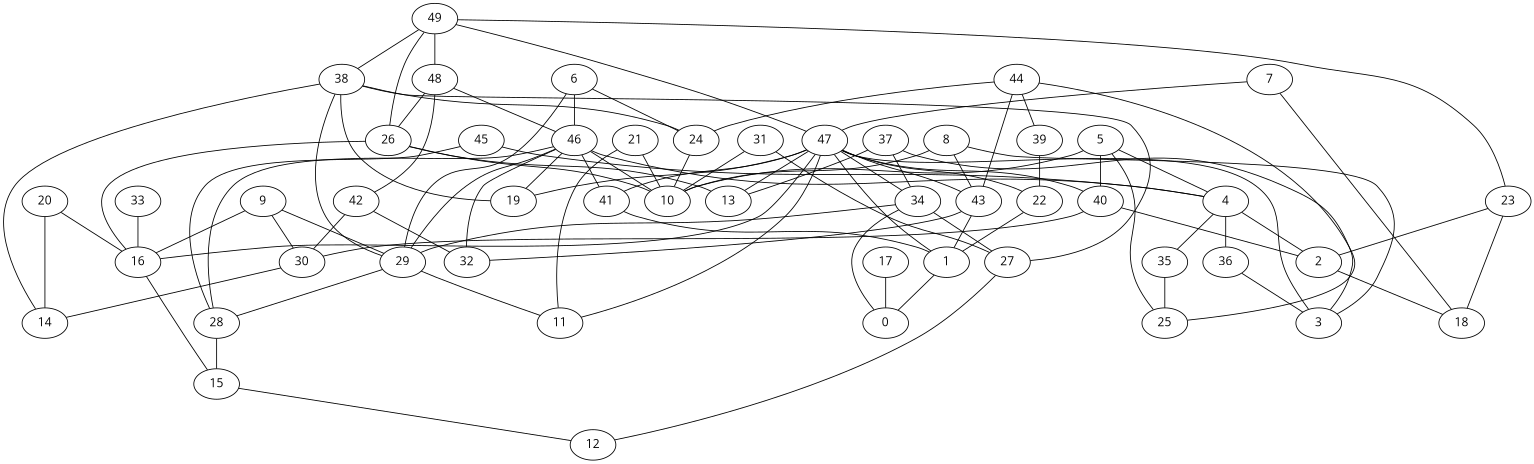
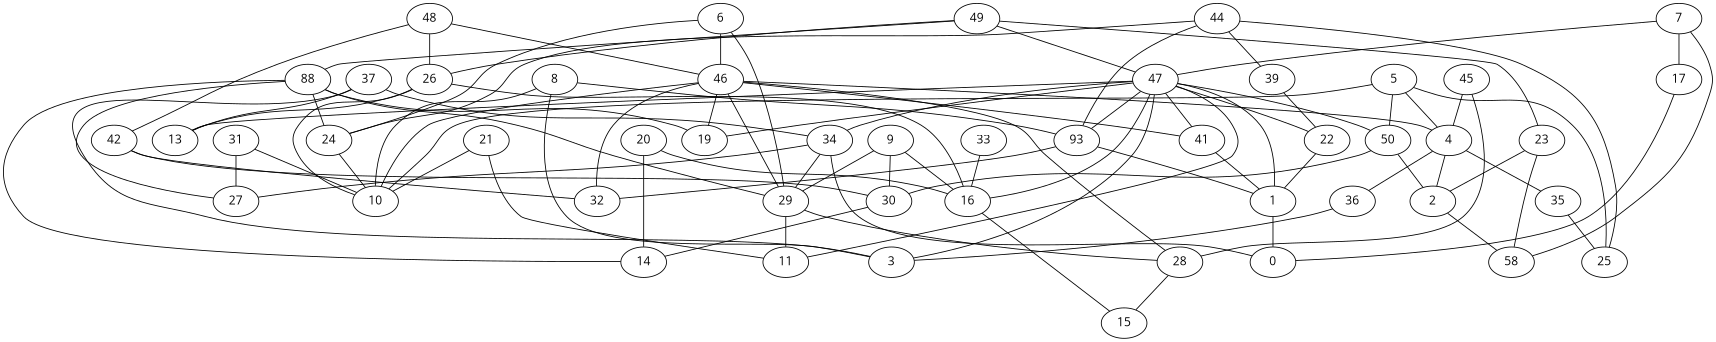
  digraph {
    fontname="Open Sans"
    node [fontname="Open Sans"]
    edge [color=black dir=none fontname="Open Sans"]
    48
    26
    46
    42
    16
    10
    13
    29
    19
    32
    4
    28
    41
    30
    15
-   12
    9
    11
    14
    31
    27
    35
    25
    24
    23
    2
-   18
+   18 [label=58]
    21
    8
    3
-   43
+   43 [label=93]
    1
-   38
+   38 [label=88]
    20
    37
    34
    0
    22
    36
    39
    49
    47
    33
-   40
+   40 [label=50]
    7
    17
    44
    6
    45
    5
    subgraph sub_1 {
      48
      26
      46
      42
      16
      10
      13
      29
      19
      32
      4
      28
      41
      30
      15
-     12
      9
      11
      14
      31
      27
      35
      25
      24
      23
      2
      18
      21
      8
      3
      43
      1
      38
      20
      37
      34
      0
      22
      36
      39
      49
      47
      33
      40
      7
      17
      44
      6
      45
      5
    }
    48 -> 26
    48 -> 46
    48 -> 42
    26 -> 16
    26 -> 10
    26 -> 13
    46 -> 10
    46 -> 29
    46 -> 19
    46 -> 32
    46 -> 4
    46 -> 28
    46 -> 41
    42 -> 32
    42 -> 30
    16 -> 15
    29 -> 28
    29 -> 11
    4 -> 35
    4 -> 2
    4 -> 36
    28 -> 15
    41 -> 1
    30 -> 14
-   15 -> 12
    9 -> 16
    9 -> 29
    9 -> 30
    31 -> 10
    31 -> 27
-   27 -> 12
    35 -> 25
    24 -> 10
    23 -> 2
    23 -> 18
    2 -> 18
    21 -> 10
    21 -> 11
    8 -> 10
    8 -> 3
    8 -> 43
    43 -> 32
    43 -> 1
    1 -> 0
    38 -> 29
    38 -> 19
    38 -> 14
    38 -> 27
    38 -> 24
    20 -> 16
    20 -> 14
    37 -> 13
    37 -> 3
    37 -> 34
    34 -> 29
    34 -> 27
    34 -> 0
    22 -> 1
    36 -> 3
    39 -> 22
-   49 -> 48
    49 -> 26
    49 -> 23
    49 -> 38
    49 -> 47
    47 -> 16
    47 -> 13
    47 -> 19
    47 -> 41
    47 -> 11
    47 -> 3
    47 -> 43
    47 -> 1
    47 -> 34
    47 -> 22
    47 -> 40
    33 -> 16
    40 -> 30
    40 -> 2
    7 -> 18
    7 -> 47
+   7 -> 17
    17 -> 0
    44 -> 25
    44 -> 24
    44 -> 43
    44 -> 39
    6 -> 46
    6 -> 29
    6 -> 24
    45 -> 4
    45 -> 28
    5 -> 10
    5 -> 4
    5 -> 25
    5 -> 40
  }
